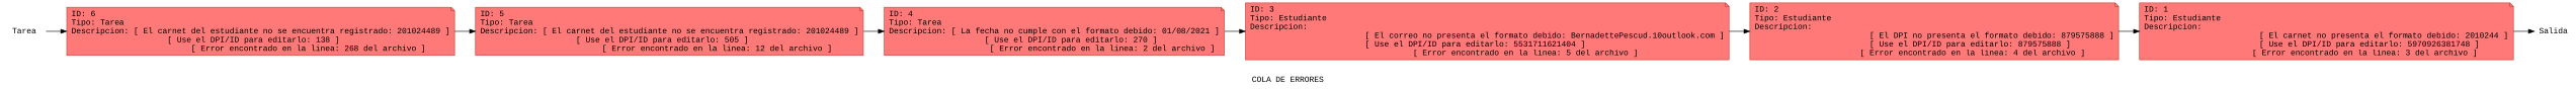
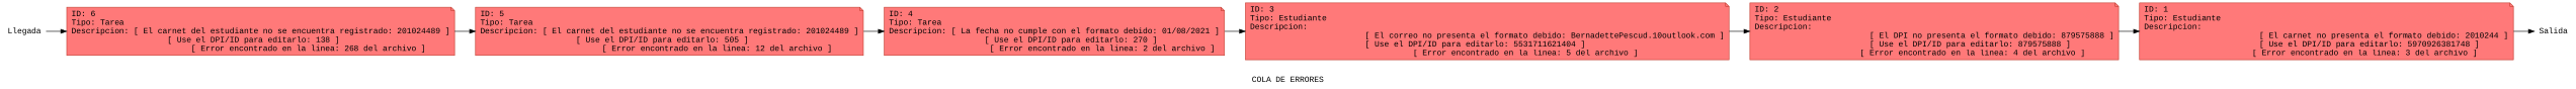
  digraph {
    label="COLA DE ERRORES"
    rankdir=LR
    fontname="Liberation Mono"
    node [color="#c0392b" fillcolor="#ff7979" shape=note style=filled fontname="Liberation Mono"]
    edge [fontname="Liberation Mono"]
    n1 [label="ID: 1 \lTipo: Estudiante \lDescripcion: \l			[ El carnet no presenta el formato debido: 2010244 ]\l			[ Use el DPI/ID para editarlo: 5970926381748 ]\l		[ Error encontrado en la linea: 3 del archivo ]"]
    n2 [label=Salida shape=none style=none]
    n3 [label="ID: 2 \lTipo: Estudiante \lDescripcion: \l			[ El DPI no presenta el formato debido: 879575888 ]\l			[ Use el DPI/ID para editarlo: 879575888 ]\l		[ Error encontrado en la linea: 4 del archivo ]"]
    n4 [label="ID: 3 \lTipo: Estudiante \lDescripcion: \l			[ El correo no presenta el formato debido: BernadettePescud.10outlook.com ]\l			[ Use el DPI/ID para editarlo: 5531711621404 ]\l		[ Error encontrado en la linea: 5 del archivo ]"]
    n5 [label="ID: 4 \lTipo: Tarea \lDescripcion: [ La fecha no cumple con el formato debido: 01/08/2021 ]\l                    [ Use el DPI/ID para editarlo: 270 ]\l                    [ Error encontrado en la linea: 2 del archivo ]"]
    n6 [label="ID: 5 \lTipo: Tarea \lDescripcion: [ El carnet del estudiante no se encuentra registrado: 201024489 ]\l                    [ Use el DPI/ID para editarlo: 505 ]\l                    [ Error encontrado en la linea: 12 del archivo ]"]
    n7 [label="ID: 6 \lTipo: Tarea \lDescripcion: [ El carnet del estudiante no se encuentra registrado: 201024489 ]\l                    [ Use el DPI/ID para editarlo: 138 ]\l                    [ Error encontrado en la linea: 268 del archivo ]"]
-   n8 [label=Tarea shape=none style=none]
+   n8 [label=Llegada shape=none style=none]
    n1 -> n2
    n3 -> n1
    n4 -> n3
    n5 -> n4
    n6 -> n5
    n7 -> n6
    n8 -> n7
  }
